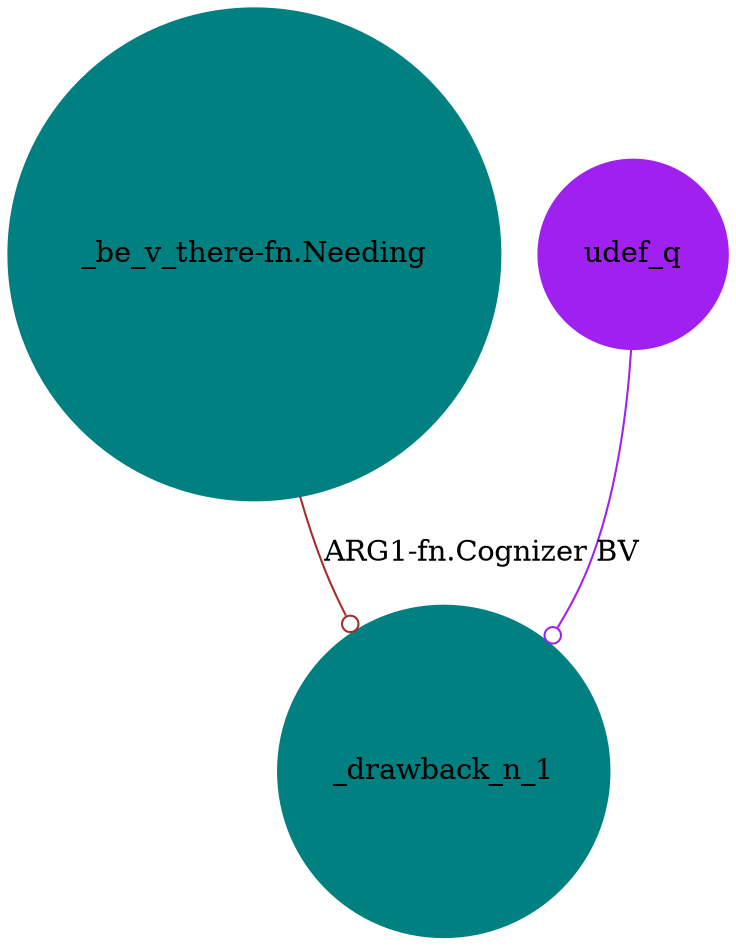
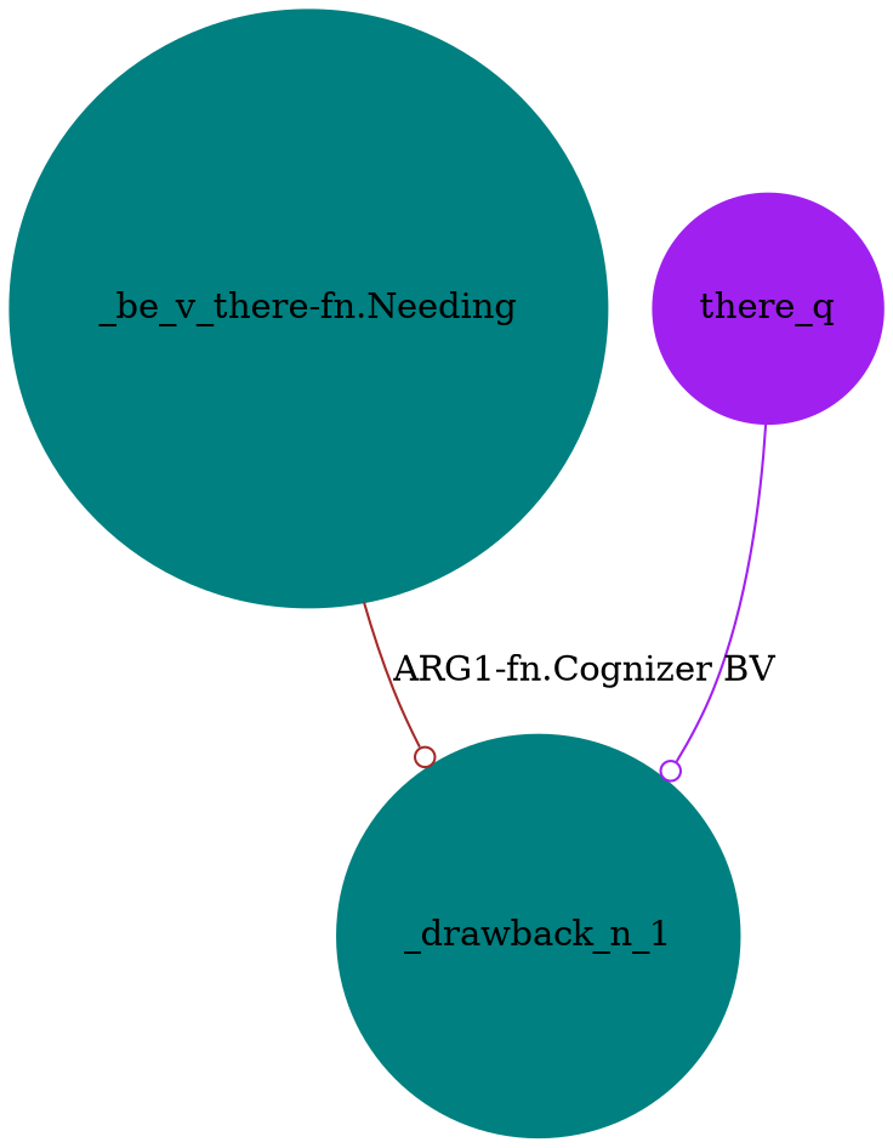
  digraph {
    node [shape=circle style=filled color=teal]
    edge [arrowhead=odot]
    "_be_v_there-fn.Needing"
    _drawback_n_1
-   udef_q [color=purple]
+   udef_q [color=purple label=there_q]
    "_be_v_there-fn.Needing" -> _drawback_n_1 [label="ARG1-fn.Cognizer" color=brown]
    udef_q -> _drawback_n_1 [label=BV color=purple]
  }
